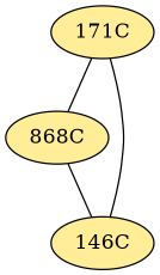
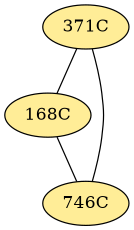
  graph {
    node [fillcolor="#FFED97" style=radial]
    edge [penwidth=1]
-   "171C"
-   "168C" [label="868C"]
-   "146C"
+   "171C" [label="371C"]
+   "168C"
+   "146C" [label="746C"]
    "171C" -- "168C"
    "171C" -- "146C"
    "168C" -- "146C"
  }
